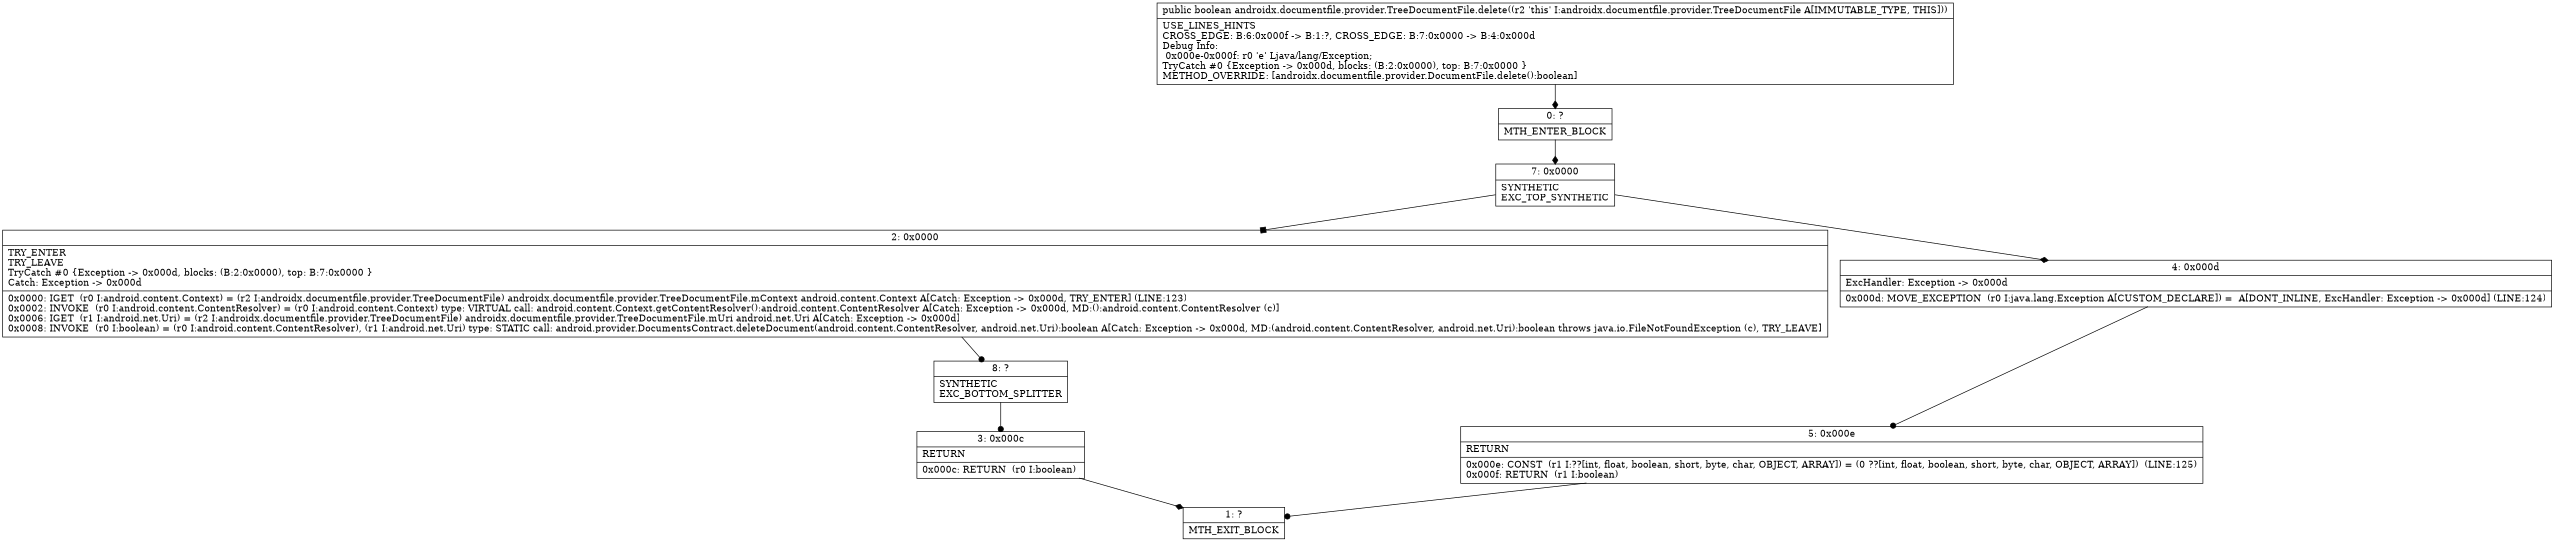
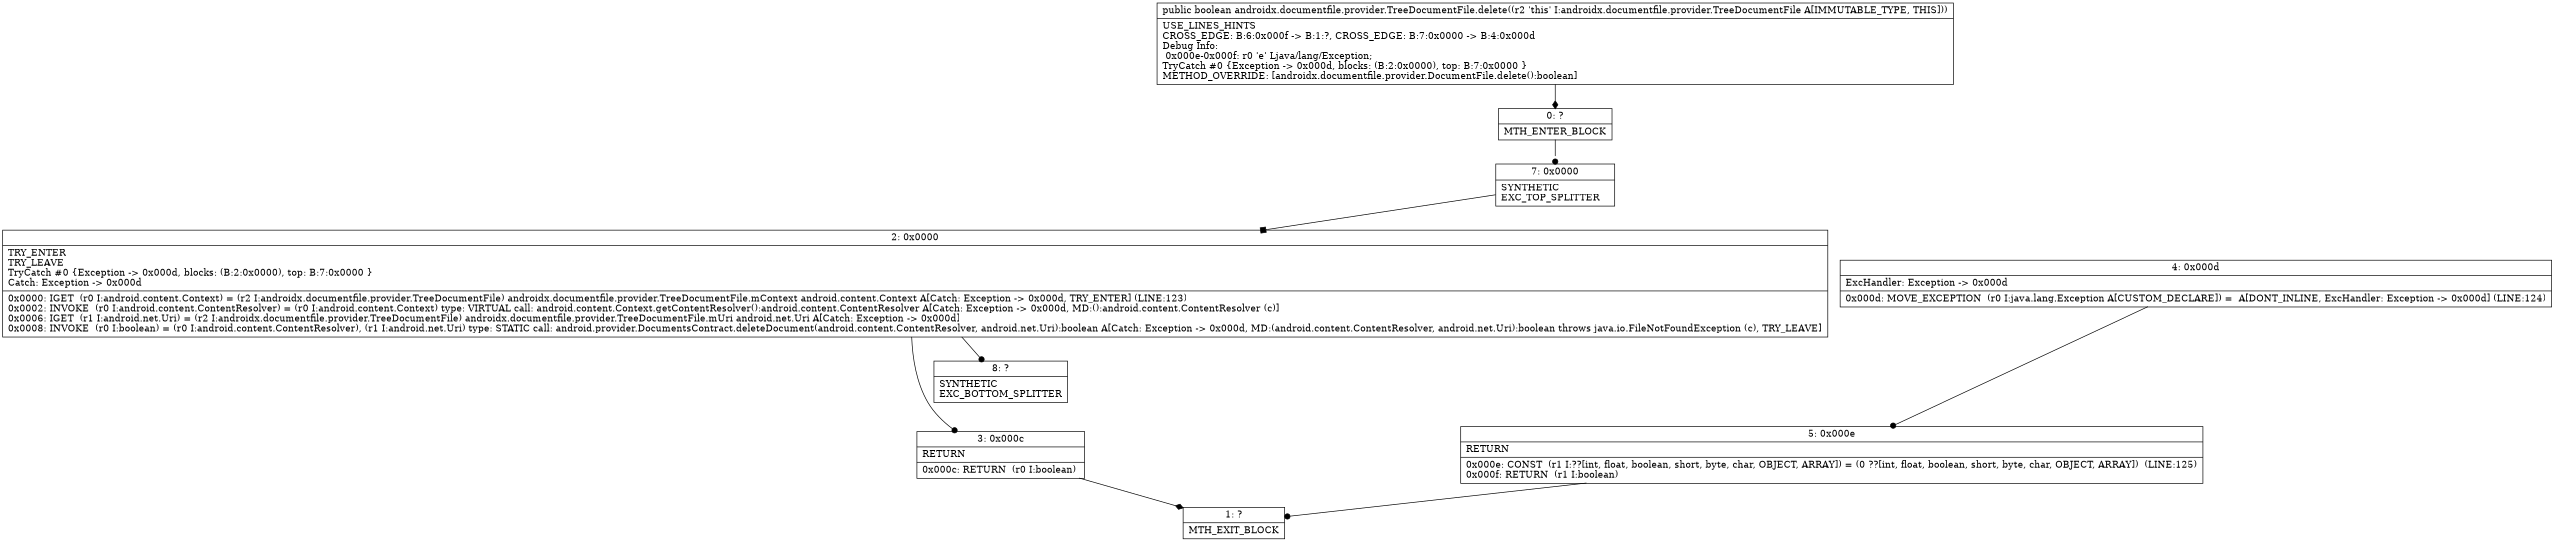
  digraph {
    node [shape=record]
    edge [arrowhead=diamond]
    n1 [label="{0\:\ ?|MTH_ENTER_BLOCK\l}"]
-   n2 [label="{7\:\ 0x0000|SYNTHETIC\lEXC_TOP_SYNTHETIC\l}"]
+   n2 [label="{7\:\ 0x0000|SYNTHETIC\lEXC_TOP_SPLITTER\l}"]
    n3 [label="{2\:\ 0x0000|TRY_ENTER\lTRY_LEAVE\lTryCatch #0 \{Exception \-\> 0x000d, blocks: (B:2:0x0000), top: B:7:0x0000 \}\lCatch: Exception \-\> 0x000d\l|0x0000: IGET  (r0 I:android.content.Context) = (r2 I:androidx.documentfile.provider.TreeDocumentFile) androidx.documentfile.provider.TreeDocumentFile.mContext android.content.Context A[Catch: Exception \-\> 0x000d, TRY_ENTER] (LINE:123)\l0x0002: INVOKE  (r0 I:android.content.ContentResolver) = (r0 I:android.content.Context) type: VIRTUAL call: android.content.Context.getContentResolver():android.content.ContentResolver A[Catch: Exception \-\> 0x000d, MD:():android.content.ContentResolver (c)]\l0x0006: IGET  (r1 I:android.net.Uri) = (r2 I:androidx.documentfile.provider.TreeDocumentFile) androidx.documentfile.provider.TreeDocumentFile.mUri android.net.Uri A[Catch: Exception \-\> 0x000d]\l0x0008: INVOKE  (r0 I:boolean) = (r0 I:android.content.ContentResolver), (r1 I:android.net.Uri) type: STATIC call: android.provider.DocumentsContract.deleteDocument(android.content.ContentResolver, android.net.Uri):boolean A[Catch: Exception \-\> 0x000d, MD:(android.content.ContentResolver, android.net.Uri):boolean throws java.io.FileNotFoundException (c), TRY_LEAVE]\l}"]
    n4 [label="{4\:\ 0x000d|ExcHandler: Exception \-\> 0x000d\l|0x000d: MOVE_EXCEPTION  (r0 I:java.lang.Exception A[CUSTOM_DECLARE]) =  A[DONT_INLINE, ExcHandler: Exception \-\> 0x000d] (LINE:124)\l}"]
    n5 [label="{3\:\ 0x000c|RETURN\l|0x000c: RETURN  (r0 I:boolean) \l}"]
    n6 [label="{8\:\ ?|SYNTHETIC\lEXC_BOTTOM_SPLITTER\l}"]
    n7 [label="{5\:\ 0x000e|RETURN\l|0x000e: CONST  (r1 I:??[int, float, boolean, short, byte, char, OBJECT, ARRAY]) = (0 ??[int, float, boolean, short, byte, char, OBJECT, ARRAY])  (LINE:125)\l0x000f: RETURN  (r1 I:boolean) \l}"]
    n8 [label="{1\:\ ?|MTH_EXIT_BLOCK\l}"]
    n9 [label="{public boolean androidx.documentfile.provider.TreeDocumentFile.delete((r2 'this' I:androidx.documentfile.provider.TreeDocumentFile A[IMMUTABLE_TYPE, THIS]))  | USE_LINES_HINTS\lCROSS_EDGE: B:6:0x000f \-\> B:1:?, CROSS_EDGE: B:7:0x0000 \-\> B:4:0x000d\lDebug Info:\l  0x000e\-0x000f: r0 'e' Ljava\/lang\/Exception;\lTryCatch #0 \{Exception \-\> 0x000d, blocks: (B:2:0x0000), top: B:7:0x0000 \}\lMETHOD_OVERRIDE: [androidx.documentfile.provider.DocumentFile.delete():boolean]\l}"]
-   n1 -> n2
+   n1 -> n2 [arrowhead=dot]
    n2 -> n3 [arrowhead=box]
-   n2 -> n4
-   n6 -> n5 [arrowhead=dot]
+   n3 -> n5 [arrowhead=dot]
    n3 -> n6 [arrowhead=dot]
    n4 -> n7 [arrowhead=dot]
    n5 -> n8
    n7 -> n8 [arrowhead=dot]
    n9 -> n1
  }
